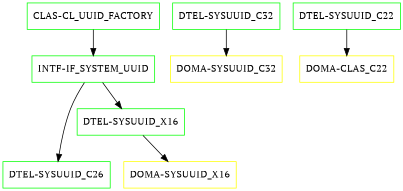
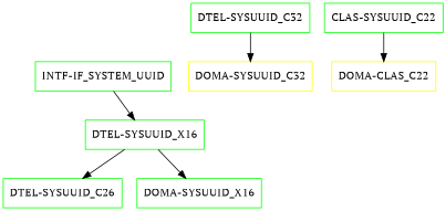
  digraph {
    fontname="PT Serif"
    node [color=green fontname="PT Serif" shape=box]
    edge [fontname="PT Serif"]
-   "CLAS-CL_UUID_FACTORY"
    "INTF-IF_SYSTEM_UUID"
    "DTEL-SYSUUID_C26"
    "DTEL-SYSUUID_X16"
    "DOMA-SYSUUID_C32" [color=yellow]
    "DTEL-SYSUUID_C32"
    n7 [color=yellow label="DOMA-CLAS_C22"]
-   "DTEL-SYSUUID_C22"
-   "DOMA-SYSUUID_X16" [color=yellow]
-   "CLAS-CL_UUID_FACTORY" -> "INTF-IF_SYSTEM_UUID"
-   "INTF-IF_SYSTEM_UUID" -> "DTEL-SYSUUID_C26"
+   "DTEL-SYSUUID_C22" [label="CLAS-SYSUUID_C22"]
+   "DOMA-SYSUUID_X16"
+   "DTEL-SYSUUID_X16" -> "DTEL-SYSUUID_C26"
    "INTF-IF_SYSTEM_UUID" -> "DTEL-SYSUUID_X16"
    "DTEL-SYSUUID_X16" -> "DOMA-SYSUUID_X16"
    "DTEL-SYSUUID_C32" -> "DOMA-SYSUUID_C32"
    "DTEL-SYSUUID_C22" -> n7
  }
